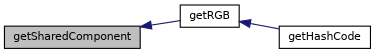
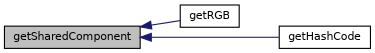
  digraph {
    rankdir=LR
    node [color=black fillcolor=white fontname=Helvetica fontsize=10 shape=record style=filled]
    edge [color=midnightblue dir=back fontname=Helvetica fontsize=10 labelfontname=Helvetica labelfontsize=10 style=solid]
    n1 [fillcolor=grey75 fontcolor=black height=0.2 label=getSharedComponent width=0.4]
    n2 [height=0.2 label=getRGB width=0.4]
    n3 [height=0.2 label=getHashCode width=0.4]
    n1 -> n2
-   n2 -> n3
+   n1 -> n3
  }
